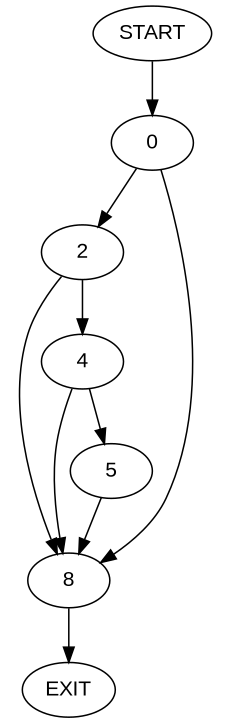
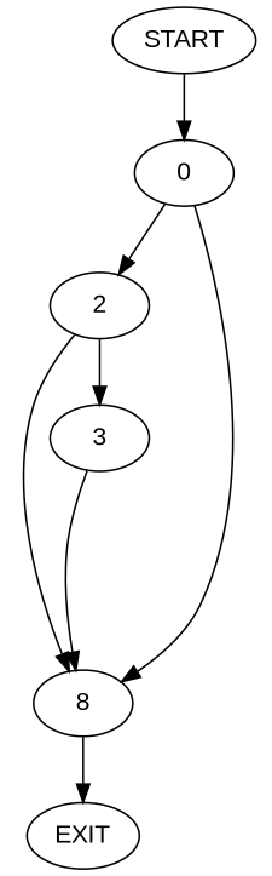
  digraph {
    fontname="Liberation Sans"
    node [fontname="Liberation Sans"]
    edge [fontname="Liberation Sans"]
    n1 [label=START]
    n2 [label=0]
    2
    n4 [label=8]
    n5 [label=EXIT]
-   4
-   5
+   4 [label=3]
    n1 -> n2
    n2 -> 2
    n2 -> n4
    2 -> n4
    2 -> 4
    n4 -> n5
    4 -> n4
-   4 -> 5
-   5 -> n4
  }
